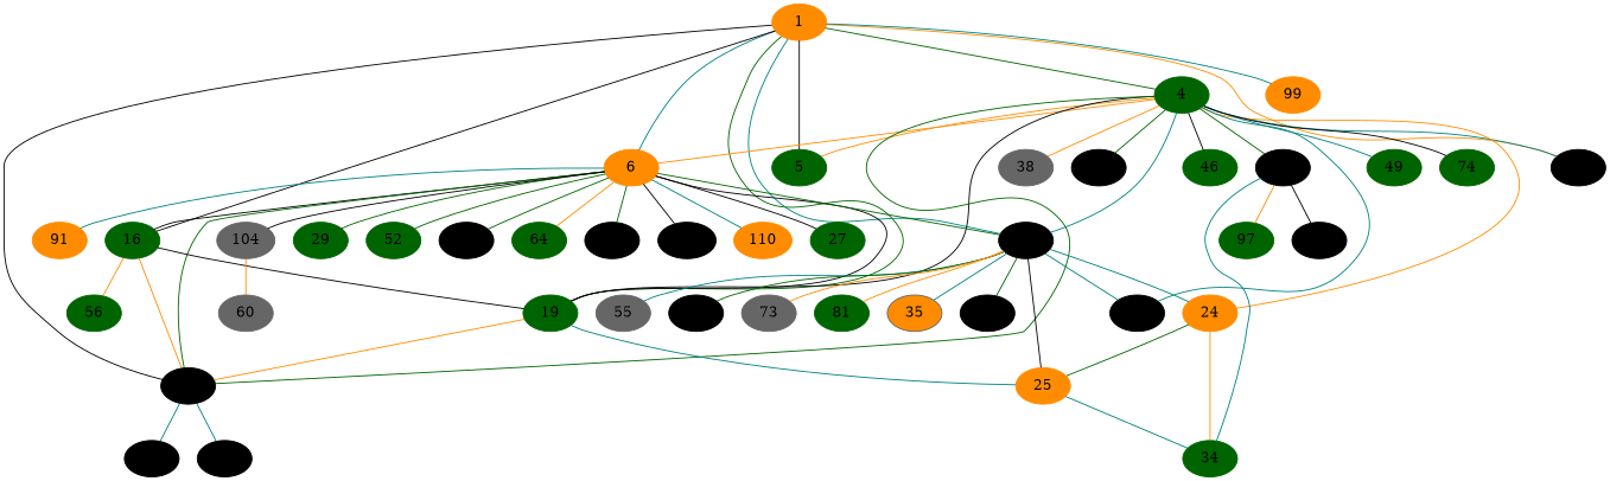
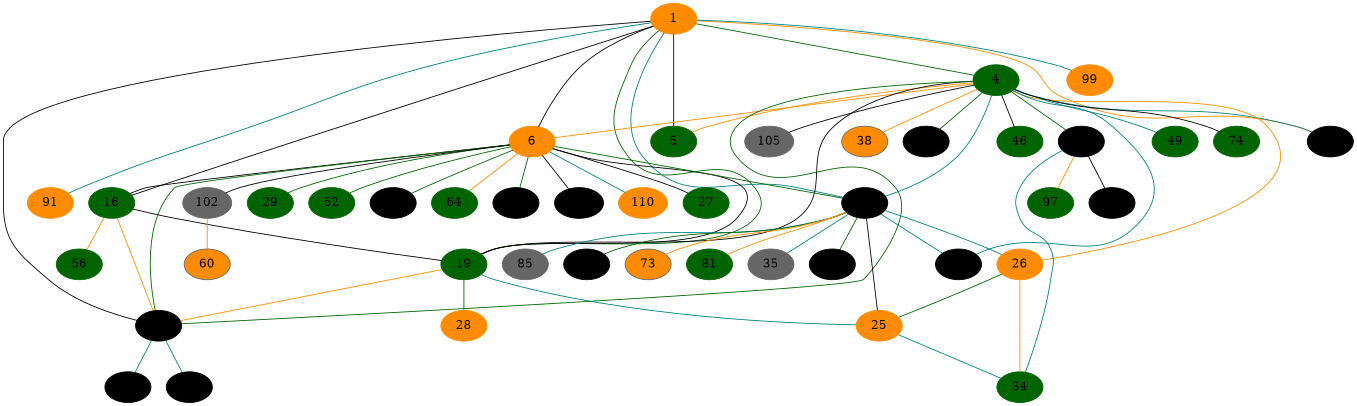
  graph {
    node [color=darkgreen style=filled]
    edge [color=teal]
    1 [color=darkorange super="+18+2"]
    4 [super="+11"]
    5 [super="+54+92+88+33"]
    6 [color=darkorange super="+9+7+8"]
    16
    19 [super="+84+36"]
    20 [color=black]
    21 [color=black super="+23+22+106"]
    47 [color=black super="+53"]
    99 [color=darkorange]
    15 [color=black super="+95+42"]
-   24 [color=darkorange super="+107+30+90"]
+   24 [color=darkorange super="+107+30+90" label=26]
    31 [color=black]
-   38 [color=gray40]
+   38 [color=gray40 fillcolor=darkorange]
    43 [color=black]
    46
    49
    74
+   105 [color=gray40]
    27 [super="+83+67"]
    29
    52
    59 [color=black]
    64
    89 [color=black]
    91 [color=darkorange]
    100 [color=black]
-   104 [color=gray40]
+   104 [color=gray40 label=102]
    110 [color=darkorange]
    56 [super="+94"]
    25 [color=darkorange super="+82"]
+   28 [color=darkorange]
    62 [color=black]
    69 [color=black]
-   35 [color=gray40 super="+76" fillcolor=darkorange]
+   35 [color=gray40 super="+76"]
    37 [color=black]
-   55 [color=gray40 super="+87"]
+   55 [color=gray40 super="+87" label=85]
    57 [color=black super="+79"]
-   73 [color=gray40 super="+102"]
+   73 [color=gray40 super="+102" fillcolor=darkorange]
    81 [super="+96"]
    34 [super="+70+51"]
    45 [color=black]
    97
-   60 [color=gray40]
+   60 [color=gray40 fillcolor=darkorange]
    1 -- 4 [color=darkgreen weight=3]
    1 -- 5 [color=black weight=3]
-   1 -- 6 [weight=2]
+   1 -- 6 [color=black weight=2]
    1 -- 16 [color=black]
    1 -- 19 [color=darkgreen]
    1 -- 20 [color=black]
    1 -- 21
    1 -- 47 [color=darkorange]
    1 -- 99
    4 -- 5 [color=darkorange]
    4 -- 6 [color=darkorange weight=2]
    4 -- 19 [color=black]
    4 -- 20 [color=darkgreen]
    4 -- 21
    4 -- 47
    4 -- 15 [color=darkgreen weight=6]
    4 -- 24 [color=darkorange]
    4 -- 31
    4 -- 38 [color=darkorange]
    4 -- 43 [color=darkgreen]
    4 -- 46 [color=black weight=2]
    4 -- 49
    4 -- 74 [color=black]
+   4 -- 105 [color=black]
    6 -- 16 [color=black]
    6 -- 19 [color=black]
    6 -- 20 [color=darkgreen]
    6 -- 21 [color=darkgreen]
    6 -- 27 [color=black]
    6 -- 29 [color=darkgreen]
    6 -- 52 [color=darkgreen]
    6 -- 59 [color=darkgreen]
    6 -- 64 [color=darkorange]
    6 -- 89 [color=darkgreen]
-   6 -- 91
+   1 -- 91
    6 -- 100 [color=black]
    6 -- 104 [color=black]
    6 -- 110
    16 -- 19 [color=black]
    16 -- 20 [color=darkorange]
    16 -- 56 [color=darkorange]
    19 -- 20 [color=darkorange]
    19 -- 25
+   19 -- 28 [color=darkgreen]
    20 -- 62
    20 -- 69
    21 -- 24 [weight=3]
    21 -- 31
    21 -- 25 [color=black weight=3]
    21 -- 35
    21 -- 37 [color=darkgreen]
    21 -- 55
    21 -- 57 [color=darkgreen]
    21 -- 73 [color=darkorange]
    21 -- 81 [color=darkorange]
    15 -- 34
    15 -- 45 [color=black]
    15 -- 97 [color=darkorange]
    24 -- 25 [color=darkgreen]
    24 -- 34 [color=darkorange]
    104 -- 60 [color=darkorange]
    25 -- 34
  }
